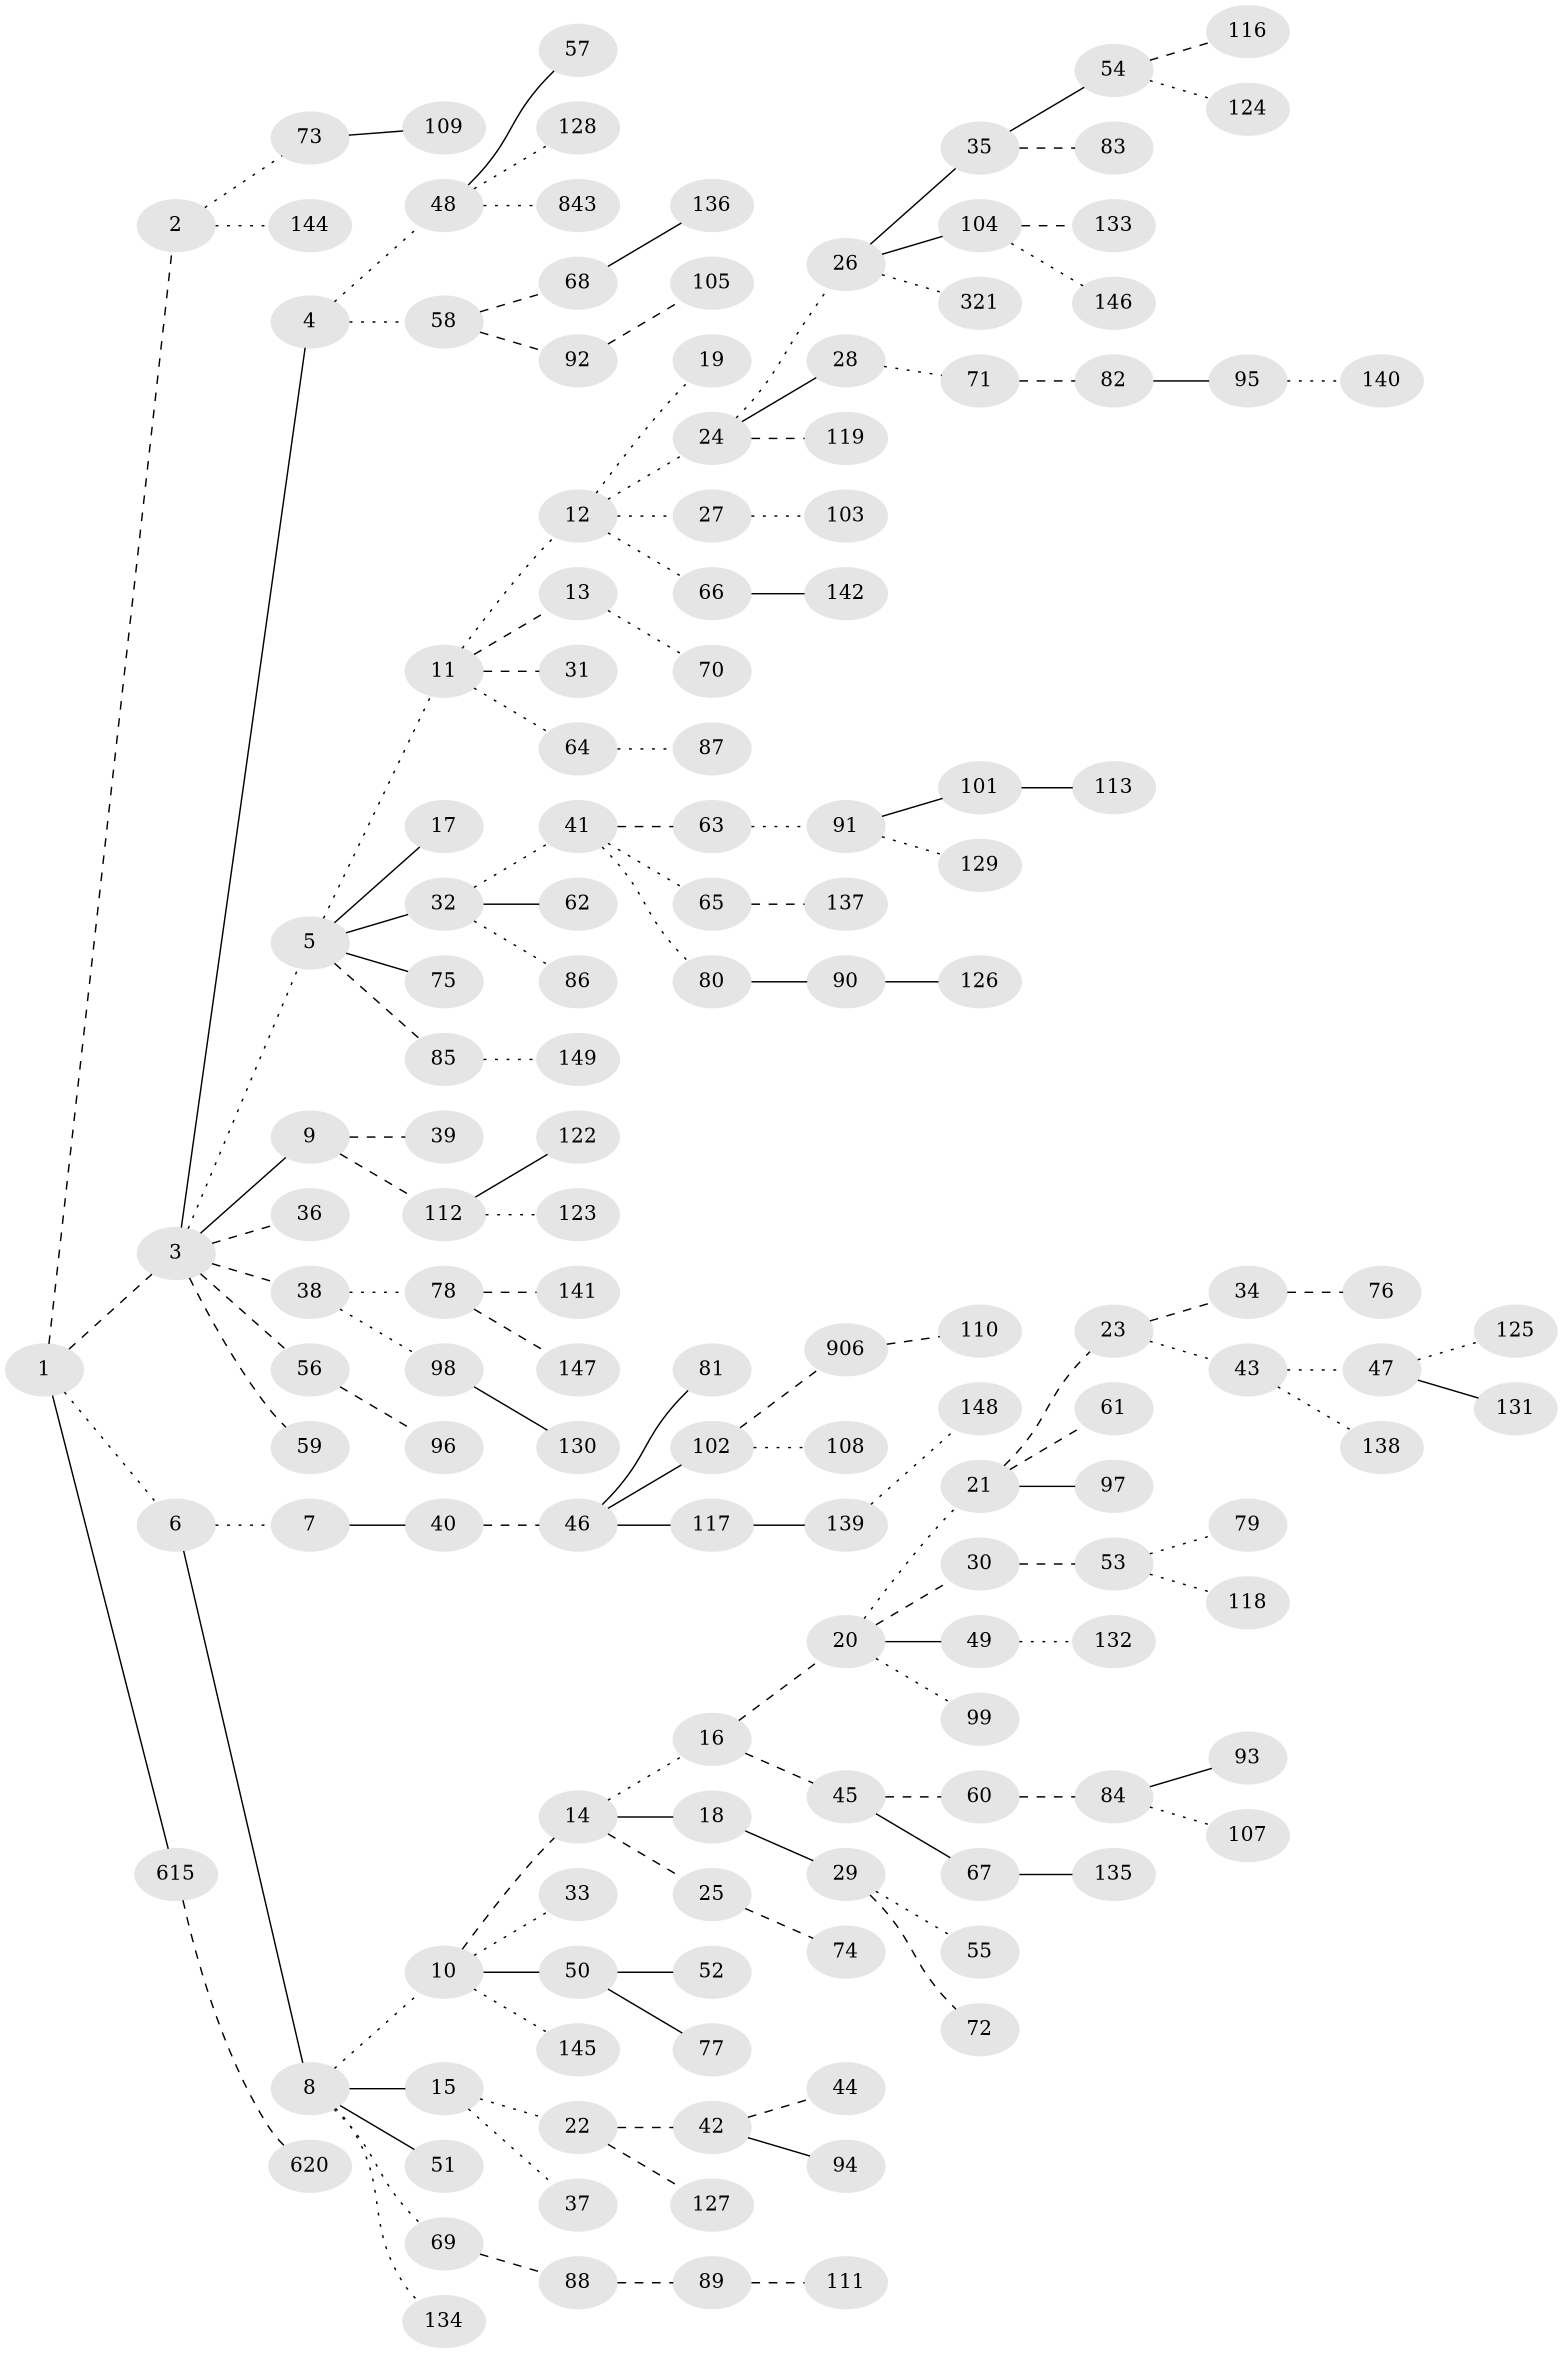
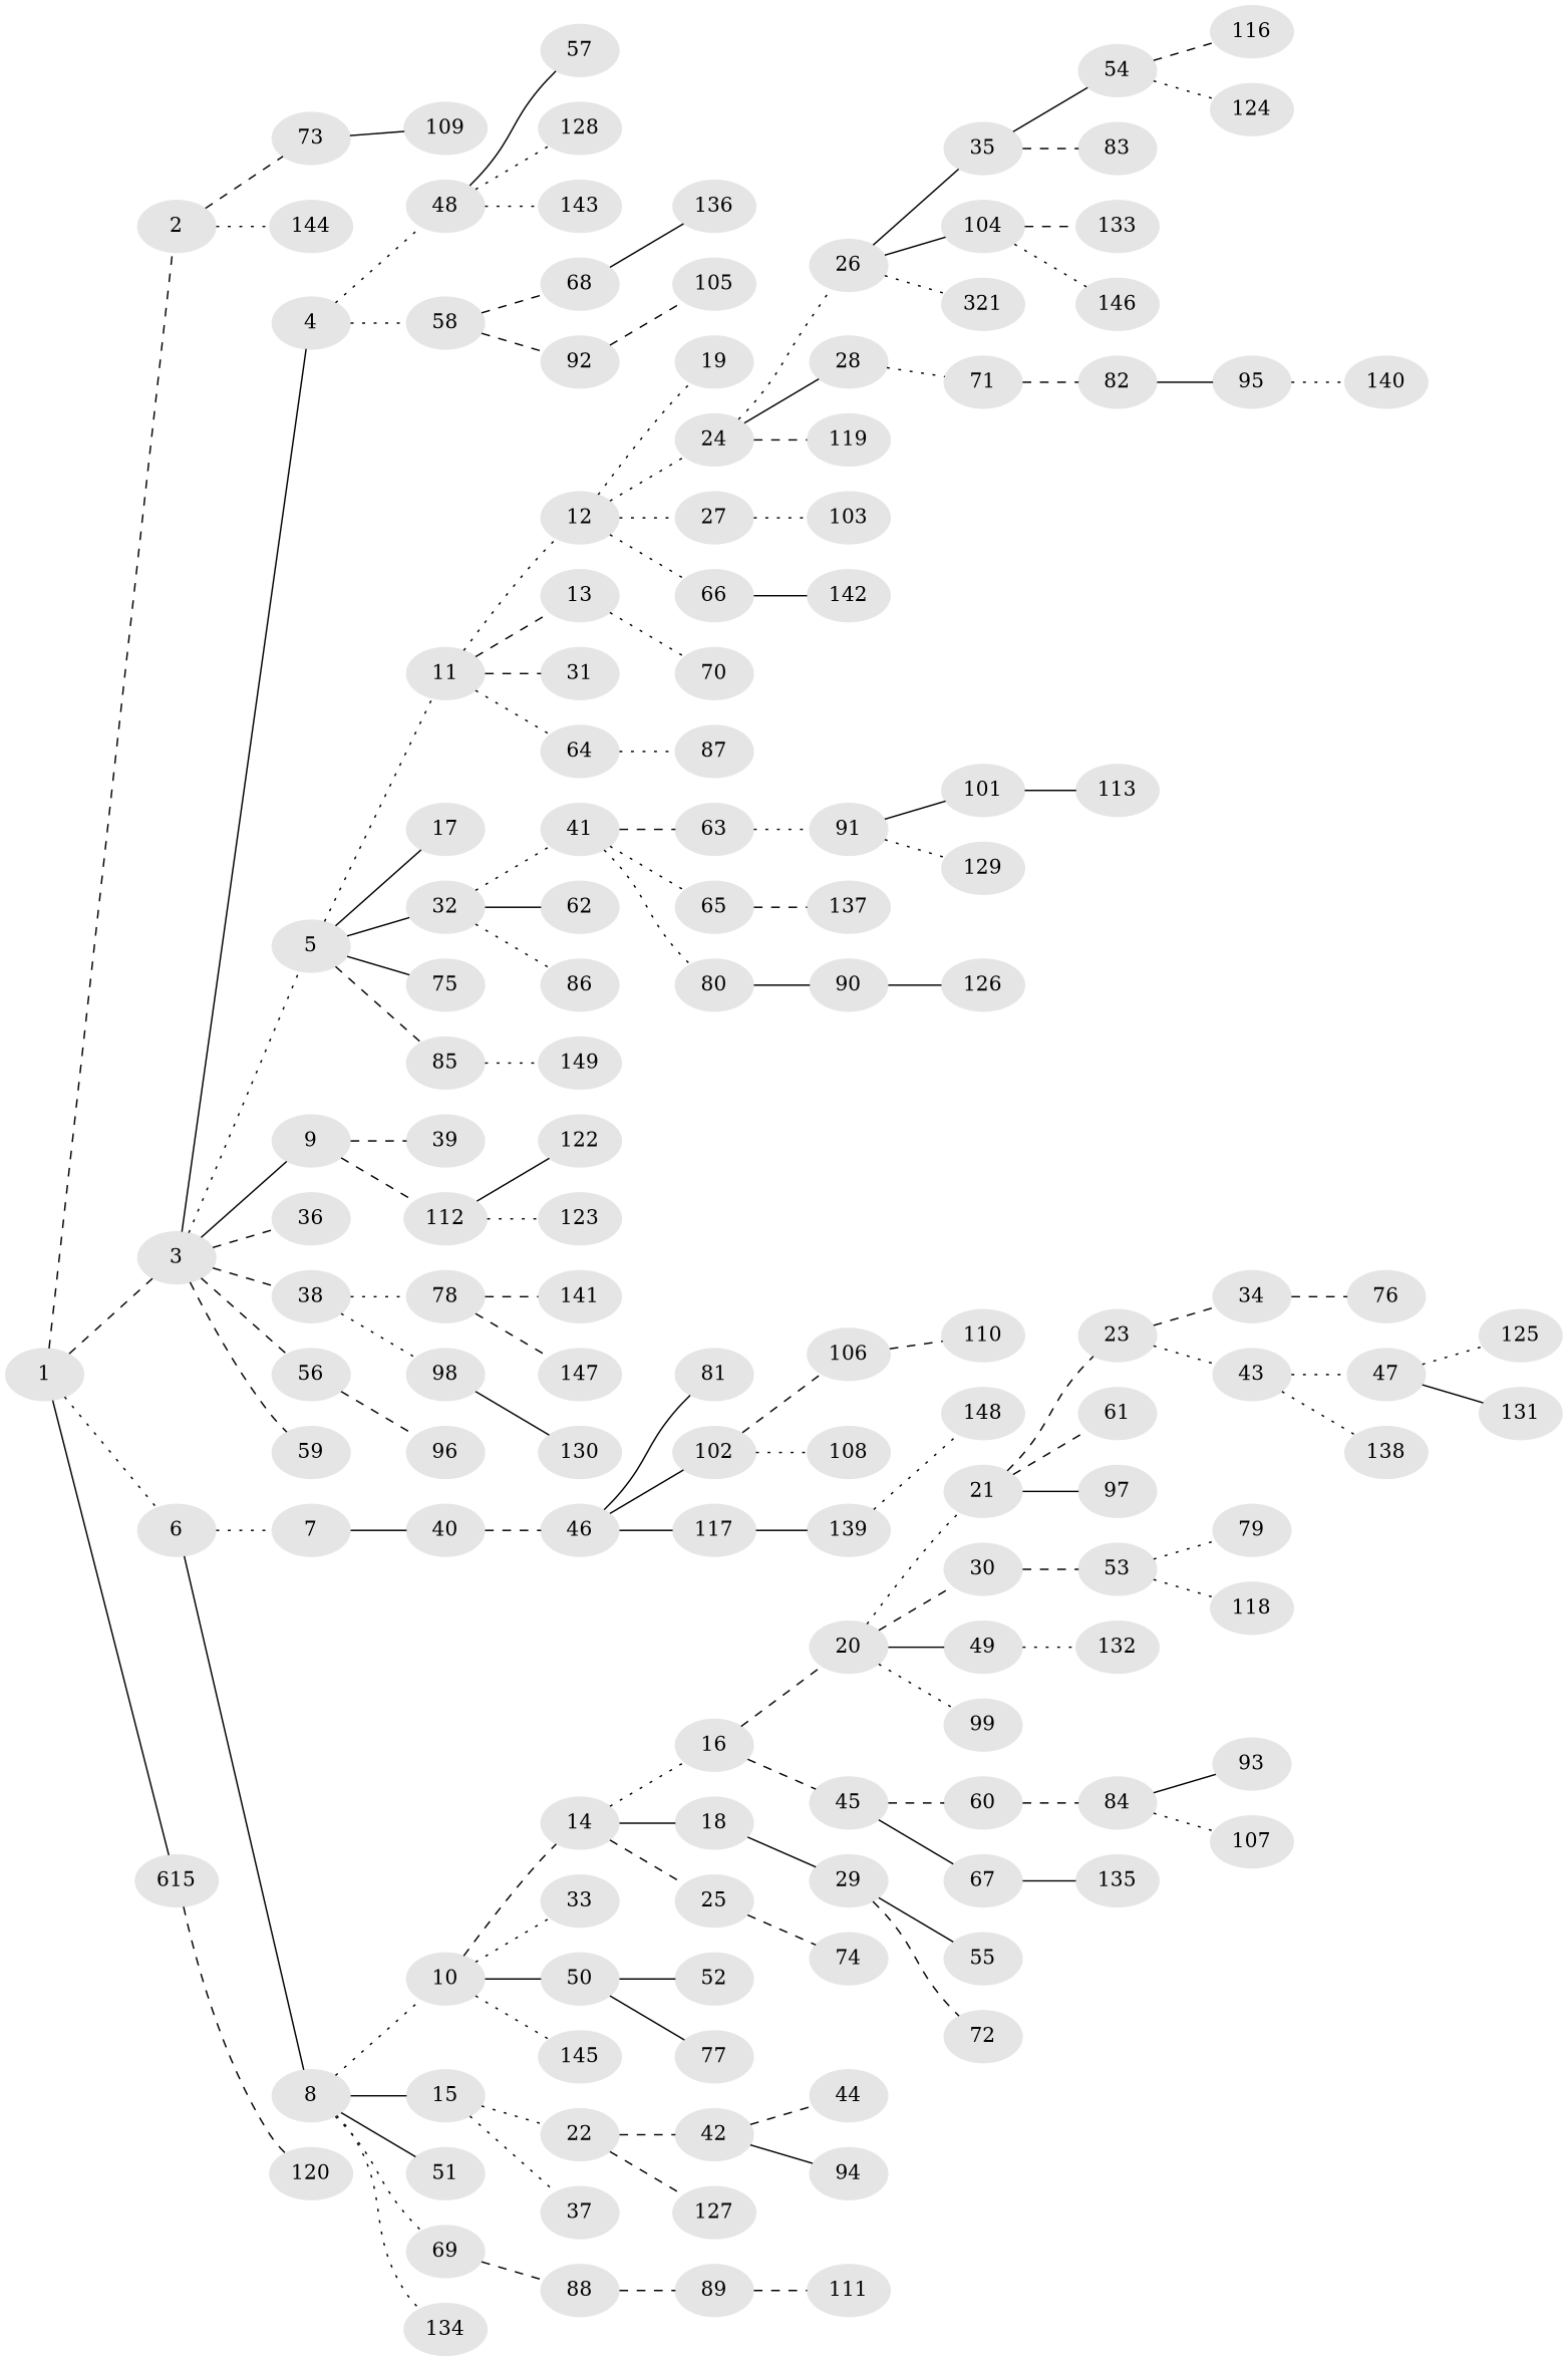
  graph {
    rankdir=LR
    node [color=gray90 style=filled]
    edge [style=dotted]
    1
    2
    3
    6
    n5 [label=615]
    73
    144
    4
    5
    9
    36
    38
    56
    59
    7
    8
-   120 [label=620]
+   120
    109
    48
    58
    11
    17
    32
    75
    85
    39
    112
    78
    98
    96
    57
    128
-   143 [label=843]
+   143
    68
    92
    12
    13
    31
    64
    41
    62
    86
    149
    40
    10
    15
    51
    69
    134
    46
    14
    33
    50
    145
    22
    37
    88
    122
    123
    16
    18
    25
    52
    77
    19
    24
    27
    66
    70
    87
    26
    28
    119
    103
    142
    20
    45
    29
    74
    42
    127
    21
    30
    49
    99
    60
    67
    55
    72
    23
    61
    97
    53
    132
    34
    43
    44
    94
    76
    47
    138
    35
    104
    n104 [label=321]
    71
    54
    83
    133
    146
    82
    79
    118
    63
    65
    80
    116
    124
    141
    147
    130
    81
    102
    117
    91
    137
    90
    125
    131
    84
    135
-   106 [label=906]
+   106
    108
    139
    136
    105
    93
    107
    101
    129
    89
    95
    126
    140
    111
    113
    110
    148
    1 -- 2 [style=dashed]
    1 -- 3 [style=dashed]
    1 -- 6
    1 -- n5 [style=solid]
-   2 -- 73
+   2 -- 73 [style=dashed]
    2 -- 144
    3 -- 4 [style=solid]
    3 -- 5
    3 -- 9 [style=solid]
    3 -- 36 [style=dashed]
    3 -- 38 [style=dashed]
    3 -- 56 [style=dashed]
    3 -- 59 [style=dashed]
    6 -- 7
    6 -- 8 [style=solid]
    n5 -- 120 [style=dashed]
    73 -- 109 [style=solid]
    4 -- 48
    4 -- 58
    5 -- 11
    5 -- 17 [style=solid]
    5 -- 32 [style=solid]
    5 -- 75 [style=solid]
    5 -- 85 [style=dashed]
    9 -- 39 [style=dashed]
    9 -- 112 [style=dashed]
    38 -- 78
    38 -- 98
    56 -- 96 [style=dashed]
    7 -- 40 [style=solid]
    8 -- 10
    8 -- 15 [style=solid]
    8 -- 51 [style=solid]
    8 -- 69
    8 -- 134
    48 -- 57 [style=solid]
    48 -- 128
    48 -- 143
    58 -- 68 [style=dashed]
    58 -- 92 [style=dashed]
    11 -- 12
    11 -- 13 [style=dashed]
    11 -- 31 [style=dashed]
    11 -- 64
    32 -- 41
    32 -- 62 [style=solid]
    32 -- 86
    85 -- 149
    112 -- 122 [style=solid]
    112 -- 123
    78 -- 141 [style=dashed]
    78 -- 147 [style=dashed]
    98 -- 130 [style=solid]
    68 -- 136 [style=solid]
    92 -- 105 [style=dashed]
    12 -- 19
    12 -- 24
    12 -- 27
    12 -- 66
    13 -- 70
    64 -- 87
    41 -- 63 [style=dashed]
    41 -- 65
    41 -- 80
    40 -- 46 [style=dashed]
    10 -- 14 [style=dashed]
    10 -- 33
    10 -- 50 [style=solid]
    10 -- 145
    15 -- 22
    15 -- 37
    69 -- 88 [style=dashed]
    46 -- 81 [style=solid]
    46 -- 102 [style=solid]
    46 -- 117 [style=solid]
    14 -- 16
    14 -- 18 [style=solid]
    14 -- 25 [style=dashed]
    50 -- 52 [style=solid]
    50 -- 77 [style=solid]
    22 -- 42 [style=dashed]
    22 -- 127 [style=dashed]
    88 -- 89 [style=dashed]
    16 -- 20 [style=dashed]
    16 -- 45 [style=dashed]
    18 -- 29 [style=solid]
    25 -- 74 [style=dashed]
    24 -- 26
    24 -- 28 [style=solid]
    24 -- 119 [style=dashed]
    27 -- 103
    66 -- 142 [style=solid]
    26 -- 35 [style=solid]
    26 -- 104 [style=solid]
    26 -- n104
    28 -- 71
    20 -- 21
    20 -- 30 [style=dashed]
    20 -- 49 [style=solid]
    20 -- 99
    45 -- 60 [style=dashed]
    45 -- 67 [style=solid]
-   29 -- 55
+   29 -- 55 [style=solid]
    29 -- 72 [style=dashed]
    42 -- 44 [style=dashed]
    42 -- 94 [style=solid]
    21 -- 23 [style=dashed]
    21 -- 61 [style=dashed]
    21 -- 97 [style=solid]
    30 -- 53 [style=dashed]
    49 -- 132
    60 -- 84 [style=dashed]
    67 -- 135 [style=solid]
    23 -- 34 [style=dashed]
    23 -- 43
    53 -- 79
    53 -- 118
    34 -- 76 [style=dashed]
    43 -- 47
    43 -- 138
    47 -- 125
    47 -- 131 [style=solid]
    35 -- 54 [style=solid]
    35 -- 83 [style=dashed]
    104 -- 133 [style=dashed]
    104 -- 146
    71 -- 82 [style=dashed]
    54 -- 116 [style=dashed]
    54 -- 124
    82 -- 95 [style=solid]
    63 -- 91
    65 -- 137 [style=dashed]
    80 -- 90 [style=solid]
    102 -- 106 [style=dashed]
    102 -- 108
    117 -- 139 [style=solid]
    91 -- 101 [style=solid]
    91 -- 129
    90 -- 126 [style=solid]
    84 -- 93 [style=solid]
    84 -- 107
    106 -- 110 [style=dashed]
    139 -- 148
    101 -- 113 [style=solid]
    89 -- 111 [style=dashed]
    95 -- 140
  }
